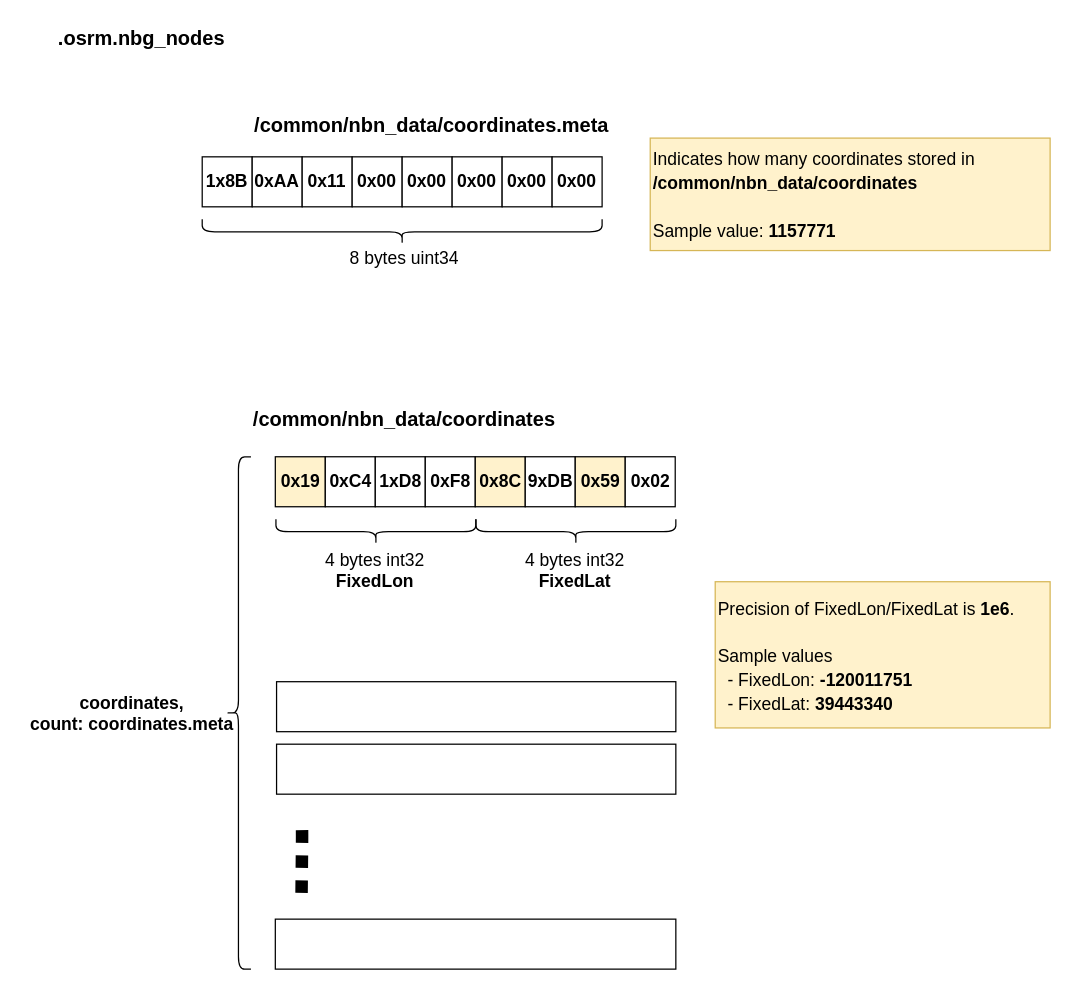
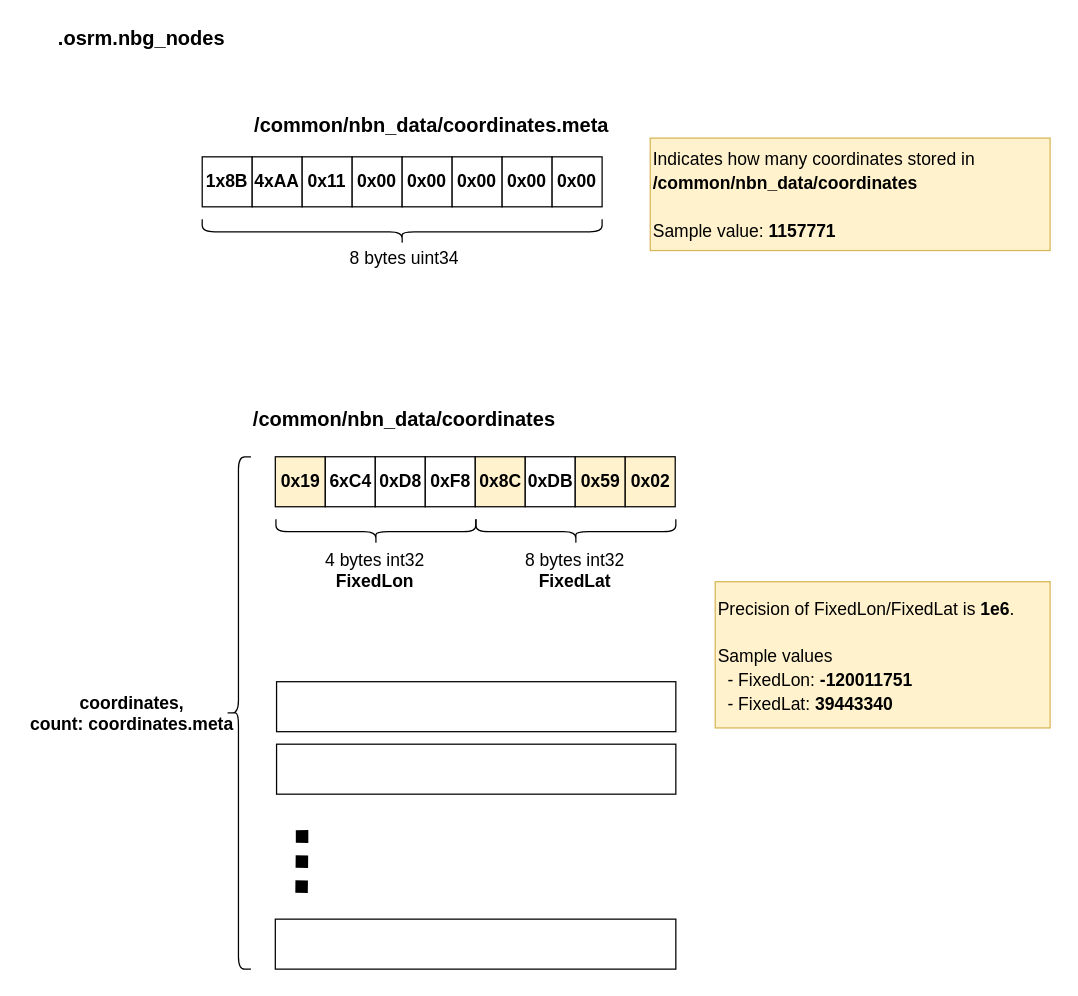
  <mxCell id="0" />
  <mxCell id="1" parent="0" />
  <mxCell id="2" value="1x8B" style="rounded=0;whiteSpace=wrap;html=1;fontStyle=1;fontSize=14;" parent="1" vertex="1"><mxGeometry x="161" y="125" width="40" height="40" as="geometry" /></mxCell>
- <mxCell id="3" value="0xAA" style="rounded=0;whiteSpace=wrap;html=1;fontStyle=1;fontSize=14;" parent="1" vertex="1"><mxGeometry x="201" y="125" width="40" height="40" as="geometry" /></mxCell>
+ <mxCell id="3" value="4xAA" style="rounded=0;whiteSpace=wrap;html=1;fontStyle=1;fontSize=14;" parent="1" vertex="1"><mxGeometry x="201" y="125" width="40" height="40" as="geometry" /></mxCell>
  <mxCell id="4" value="0x11" style="rounded=0;whiteSpace=wrap;html=1;fontStyle=1;fontSize=14;" parent="1" vertex="1"><mxGeometry x="241" y="125" width="40" height="40" as="geometry" /></mxCell>
  <mxCell id="5" value="0x00" style="rounded=0;whiteSpace=wrap;html=1;fontStyle=1;fontSize=14;" parent="1" vertex="1"><mxGeometry x="281" y="125" width="40" height="40" as="geometry" /></mxCell>
  <mxCell id="6" value="0x00" style="rounded=0;whiteSpace=wrap;html=1;fontStyle=1;fontSize=14;" parent="1" vertex="1"><mxGeometry x="321" y="125" width="40" height="40" as="geometry" /></mxCell>
  <mxCell id="7" value="0x00" style="rounded=0;whiteSpace=wrap;html=1;fontStyle=1;fontSize=14;" parent="1" vertex="1"><mxGeometry x="361" y="125" width="40" height="40" as="geometry" /></mxCell>
  <mxCell id="8" value="0x00" style="rounded=0;whiteSpace=wrap;html=1;fontStyle=1;fontSize=14;" parent="1" vertex="1"><mxGeometry x="401" y="125" width="40" height="40" as="geometry" /></mxCell>
  <mxCell id="9" value="0x00" style="rounded=0;whiteSpace=wrap;html=1;fontStyle=1;fontSize=14;" parent="1" vertex="1"><mxGeometry x="441" y="125" width="40" height="40" as="geometry" /></mxCell>
  <mxCell id="10" value="" style="shape=curlyBracket;whiteSpace=wrap;html=1;rounded=1;fontSize=14;rotation=-90;" parent="1" vertex="1"><mxGeometry x="311" y="25" width="20" height="320" as="geometry" /></mxCell>
  <mxCell id="11" value="8 bytes uint34" style="text;html=1;strokeColor=none;fillColor=none;align=center;verticalAlign=middle;whiteSpace=wrap;rounded=0;fontSize=14;" parent="1" vertex="1"><mxGeometry x="241" y="196" width="164" height="20" as="geometry" /></mxCell>
  <mxCell id="12" value=".osrm.nbg_nodes" style="text;html=1;strokeColor=none;fillColor=none;align=left;verticalAlign=middle;whiteSpace=wrap;rounded=0;fontSize=16;fontStyle=1" parent="1" vertex="1"><mxGeometry x="44" y="20" width="245" height="20" as="geometry" /></mxCell>
  <mxCell id="13" value="/common/nbn_data/coordinates.meta" style="text;html=1;strokeColor=none;fillColor=none;align=left;verticalAlign=middle;whiteSpace=wrap;rounded=0;fontSize=16;fontStyle=1" parent="1" vertex="1"><mxGeometry x="201" y="90" width="245" height="20" as="geometry" /></mxCell>
  <mxCell id="14" value="&lt;font&gt;&lt;span style=&quot;font-size: 14px ; font-weight: normal&quot;&gt;Indicates how many coordinates stored in &lt;br&gt;&lt;/span&gt;&lt;span style=&quot;font-size: 14px&quot;&gt;/common/nbn_data/coordinates&lt;br&gt;&lt;/span&gt;&lt;br&gt;&lt;span style=&quot;font-size: 14px ; font-weight: 400 ; text-align: center&quot;&gt;Sample value:&amp;nbsp;&lt;/span&gt;&lt;b style=&quot;font-size: 14px ; text-align: center&quot;&gt;1157771&lt;/b&gt;&lt;br&gt;&lt;/font&gt;" style="text;html=1;strokeColor=#d6b656;fillColor=#fff2cc;align=left;verticalAlign=middle;whiteSpace=wrap;rounded=0;fontSize=16;fontStyle=1" parent="1" vertex="1"><mxGeometry x="519.5" y="110" width="320" height="90" as="geometry" /></mxCell>
  <mxCell id="15" value="/common/nbn_data/coordinates" style="text;html=1;strokeColor=none;fillColor=none;align=left;verticalAlign=middle;whiteSpace=wrap;rounded=0;fontSize=16;fontStyle=1" parent="1" vertex="1"><mxGeometry x="200" y="325" width="245" height="20" as="geometry" /></mxCell>
  <mxCell id="16" value="0x19" style="rounded=0;whiteSpace=wrap;html=1;fontStyle=1;fontSize=14;fillColor=#fff2cc;" parent="1" vertex="1"><mxGeometry x="219.5" y="365" width="40" height="40" as="geometry" /></mxCell>
- <mxCell id="17" value="0xC4" style="rounded=0;whiteSpace=wrap;html=1;fontStyle=1;fontSize=14;" parent="1" vertex="1"><mxGeometry x="259.5" y="365" width="40" height="40" as="geometry" /></mxCell>
- <mxCell id="18" value="1xD8" style="rounded=0;whiteSpace=wrap;html=1;fontStyle=1;fontSize=14;" parent="1" vertex="1"><mxGeometry x="299.5" y="365" width="40" height="40" as="geometry" /></mxCell>
+ <mxCell id="17" value="6xC4" style="rounded=0;whiteSpace=wrap;html=1;fontStyle=1;fontSize=14;" parent="1" vertex="1"><mxGeometry x="259.5" y="365" width="40" height="40" as="geometry" /></mxCell>
+ <mxCell id="18" value="0xD8" style="rounded=0;whiteSpace=wrap;html=1;fontStyle=1;fontSize=14;" parent="1" vertex="1"><mxGeometry x="299.5" y="365" width="40" height="40" as="geometry" /></mxCell>
  <mxCell id="19" value="0xF8" style="rounded=0;whiteSpace=wrap;html=1;fontStyle=1;fontSize=14;" parent="1" vertex="1"><mxGeometry x="339.5" y="365" width="40" height="40" as="geometry" /></mxCell>
  <mxCell id="20" value="0x8C" style="rounded=0;whiteSpace=wrap;html=1;fontStyle=1;fontSize=14;fillColor=#fff2cc;" parent="1" vertex="1"><mxGeometry x="379.5" y="365" width="40" height="40" as="geometry" /></mxCell>
- <mxCell id="21" value="9xDB" style="rounded=0;whiteSpace=wrap;html=1;fontStyle=1;fontSize=14;" parent="1" vertex="1"><mxGeometry x="419.5" y="365" width="40" height="40" as="geometry" /></mxCell>
+ <mxCell id="21" value="0xDB" style="rounded=0;whiteSpace=wrap;html=1;fontStyle=1;fontSize=14;" parent="1" vertex="1"><mxGeometry x="419.5" y="365" width="40" height="40" as="geometry" /></mxCell>
  <mxCell id="22" value="0x59" style="rounded=0;whiteSpace=wrap;html=1;fontStyle=1;fontSize=14;fillColor=#fff2cc;" parent="1" vertex="1"><mxGeometry x="459.5" y="365" width="40" height="40" as="geometry" /></mxCell>
- <mxCell id="23" value="0x02" style="rounded=0;whiteSpace=wrap;html=1;fontStyle=1;fontSize=14;" parent="1" vertex="1"><mxGeometry x="499.5" y="365" width="40" height="40" as="geometry" /></mxCell>
+ <mxCell id="23" value="0x02" style="rounded=0;whiteSpace=wrap;html=1;fontStyle=1;fontSize=14;fillColor=#fff2cc;" parent="1" vertex="1"><mxGeometry x="499.5" y="365" width="40" height="40" as="geometry" /></mxCell>
  <mxCell id="24" value="" style="shape=curlyBracket;whiteSpace=wrap;html=1;rounded=1;fontSize=14;rotation=-90;" parent="1" vertex="1"><mxGeometry x="290" y="345" width="20" height="160" as="geometry" /></mxCell>
  <mxCell id="25" value="4 bytes int32&lt;br&gt;&lt;b&gt;FixedLon&lt;/b&gt;&lt;b&gt;&lt;br&gt;&lt;/b&gt;" style="text;html=1;strokeColor=none;fillColor=none;align=center;verticalAlign=middle;whiteSpace=wrap;rounded=0;fontSize=14;" parent="1" vertex="1"><mxGeometry x="200" y="428.5" width="199" height="55" as="geometry" /></mxCell>
  <mxCell id="26" value="" style="shape=curlyBracket;whiteSpace=wrap;html=1;rounded=1;fontSize=14;rotation=-90;" parent="1" vertex="1"><mxGeometry x="450" y="345" width="20" height="160" as="geometry" /></mxCell>
  <mxCell id="27" value="&lt;span style=&quot;font-size: 14px ; font-weight: 400&quot;&gt;Precision of&lt;/span&gt;&lt;span style=&quot;font-size: 14px ; font-weight: 400&quot;&gt;&amp;nbsp;FixedLon/FixedLat is&amp;nbsp;&lt;/span&gt;&lt;span style=&quot;font-size: 14px&quot;&gt;1e6&lt;/span&gt;&lt;span style=&quot;font-size: 14px ; font-weight: 400&quot;&gt;.&lt;br&gt;&lt;/span&gt;&lt;span style=&quot;font-size: 14px ; font-weight: 400&quot;&gt;&lt;br&gt;Sample values&lt;br&gt;&amp;nbsp; - FixedLon: &lt;/span&gt;&lt;span style=&quot;font-size: 14px&quot;&gt;-120011751&lt;br&gt;&lt;span style=&quot;font-weight: 400&quot;&gt;&amp;nbsp; - FixedLat: &lt;/span&gt;39443340&lt;/span&gt;&lt;span style=&quot;font-size: 14px ; font-weight: 400&quot;&gt;&lt;br&gt;&lt;/span&gt;" style="text;html=1;strokeColor=#d6b656;fillColor=#fff2cc;align=left;verticalAlign=middle;whiteSpace=wrap;rounded=0;fontSize=16;fontStyle=1" parent="1" vertex="1"><mxGeometry x="571.5" y="465" width="268" height="117" as="geometry" /></mxCell>
  <mxCell id="28" value="" style="shape=curlyBracket;whiteSpace=wrap;html=1;rounded=1;fontSize=14;rotation=0;" parent="1" vertex="1"><mxGeometry x="180" y="365" width="20" height="410" as="geometry" /></mxCell>
  <mxCell id="29" value="" style="rounded=0;whiteSpace=wrap;html=1;" parent="1" vertex="1"><mxGeometry x="220.5" y="545" width="319.5" height="40" as="geometry" /></mxCell>
  <mxCell id="30" value="" style="rounded=0;whiteSpace=wrap;html=1;" parent="1" vertex="1"><mxGeometry x="220.5" y="595" width="319.5" height="40" as="geometry" /></mxCell>
  <mxCell id="31" value="" style="endArrow=none;dashed=1;html=1;strokeWidth=10;strokeColor=#000000;rounded=1;dashPattern=1 1;" parent="1" edge="1"><mxGeometry width="50" height="50" relative="1" as="geometry"><mxPoint x="240.5" y="714" as="sourcePoint" /><mxPoint x="240.5" y="654" as="targetPoint" /><Array as="points"><mxPoint x="241" y="664" /></Array></mxGeometry></mxCell>
  <mxCell id="32" value="&lt;b&gt;coordinates, &lt;br&gt;count: coordinates.meta&lt;/b&gt;" style="text;html=1;strokeColor=none;fillColor=none;align=center;verticalAlign=middle;whiteSpace=wrap;rounded=0;fontSize=14;" parent="1" vertex="1"><mxGeometry y="537.5" width="170" height="65" as="geometry" x="20" /></mxCell>
  <mxCell id="33" value="" style="rounded=0;whiteSpace=wrap;html=1;" parent="1" vertex="1"><mxGeometry x="219.5" y="735" width="320.5" height="40" as="geometry" /></mxCell>
- <mxCell id="34" value="4 bytes int32&lt;br&gt;&lt;b&gt;FixedLat&lt;/b&gt;&lt;b&gt;&lt;br&gt;&lt;/b&gt;" style="text;html=1;strokeColor=none;fillColor=none;align=center;verticalAlign=middle;whiteSpace=wrap;rounded=0;fontSize=14;" parent="1" vertex="1"><mxGeometry x="359.5" y="428.5" width="199" height="55" as="geometry" /></mxCell>
+ <mxCell id="34" value="8 bytes int32&lt;br&gt;&lt;b&gt;FixedLat&lt;/b&gt;&lt;b&gt;&lt;br&gt;&lt;/b&gt;" style="text;html=1;strokeColor=none;fillColor=none;align=center;verticalAlign=middle;whiteSpace=wrap;rounded=0;fontSize=14;" parent="1" vertex="1"><mxGeometry x="359.5" y="428.5" width="199" height="55" as="geometry" /></mxCell>
